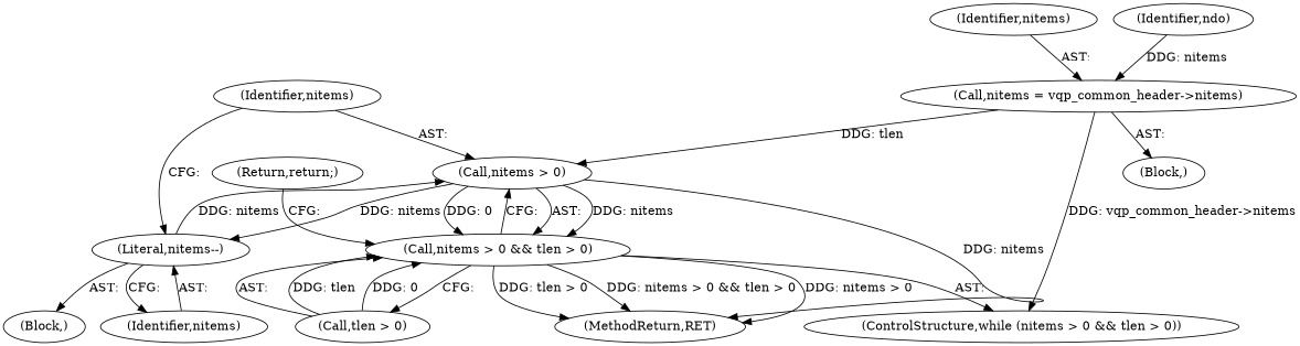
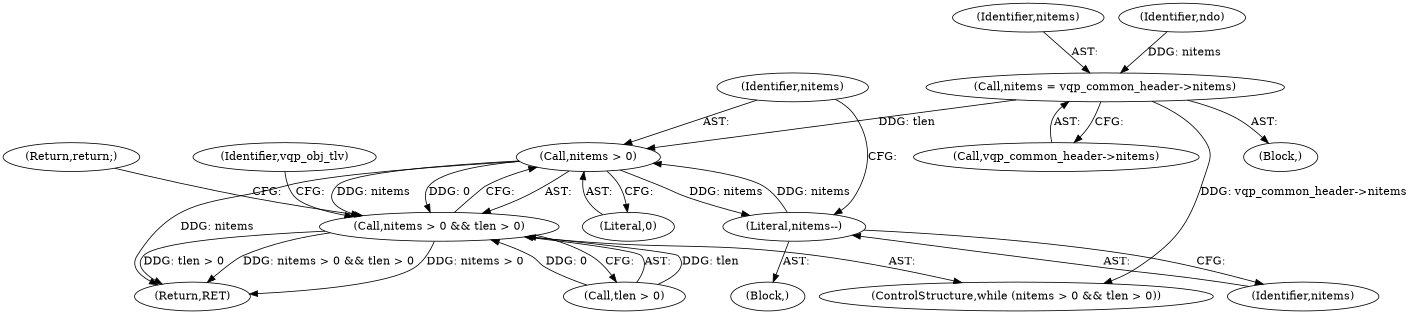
  digraph {
    n1 [label="(Call,nitems = vqp_common_header->nitems)"]
    n2 [label="(Call,nitems > 0)"]
    n3 [label="(Block,)"]
+   n4 [label="(Call,vqp_common_header->nitems)"]
    n5 [label="(ControlStructure,while (nitems > 0 && tlen > 0))"]
-   n6 [label="(MethodReturn,RET)"]
+   n6 [label="(Return,RET)"]
    n7 [label="(Call,nitems > 0 && tlen > 0)"]
    n8 [label="(Literal,nitems--)"]
+   n9 [label="(Literal,0)"]
    n10 [label="(Call,tlen > 0)"]
    n11 [label="(Identifier,nitems)"]
    n12 [label="(Block,)"]
    n13 [label="(Identifier,nitems)"]
+   n14 [label="(Identifier,vqp_obj_tlv)"]
    n15 [label="(Return,return;)"]
    n16 [label="(Identifier,ndo)"]
    n17 [label="(Identifier,nitems)"]
    n1 -> n2 [label="DDG: tlen"]
    n1 -> n3 [label="AST: "]
+   n1 -> n4 [label="CFG: "]
    n1 -> n5 [label="DDG: vqp_common_header->nitems"]
    n2 -> n6 [label="DDG: nitems"]
    n2 -> n7 [label="AST: "]
    n2 -> n7 [label="DDG: nitems"]
    n2 -> n7 [label="DDG: 0"]
    n2 -> n8 [label="DDG: nitems"]
+   n2 -> n9 [label="CFG: "]
+   n4 -> n1 [label="AST: "]
    n7 -> n2 [label="CFG: "]
    n7 -> n5 [label="AST: "]
    n7 -> n6 [label="DDG: tlen > 0"]
    n7 -> n6 [label="DDG: nitems > 0 && tlen > 0"]
    n7 -> n6 [label="DDG: nitems > 0"]
    n7 -> n10 [label="CFG: "]
    n8 -> n2 [label="DDG: nitems"]
    n8 -> n11 [label="CFG: "]
    n8 -> n12 [label="AST: "]
+   n9 -> n2 [label="AST: "]
    n10 -> n7 [label="AST: "]
    n10 -> n7 [label="DDG: tlen"]
    n10 -> n7 [label="DDG: 0"]
    n11 -> n8 [label="AST: "]
    n13 -> n1 [label="AST: "]
+   n14 -> n7 [label="CFG: "]
    n15 -> n7 [label="CFG: "]
    n16 -> n1 [label="DDG: nitems"]
    n17 -> n2 [label="AST: "]
    n17 -> n8 [label="CFG: "]
  }
